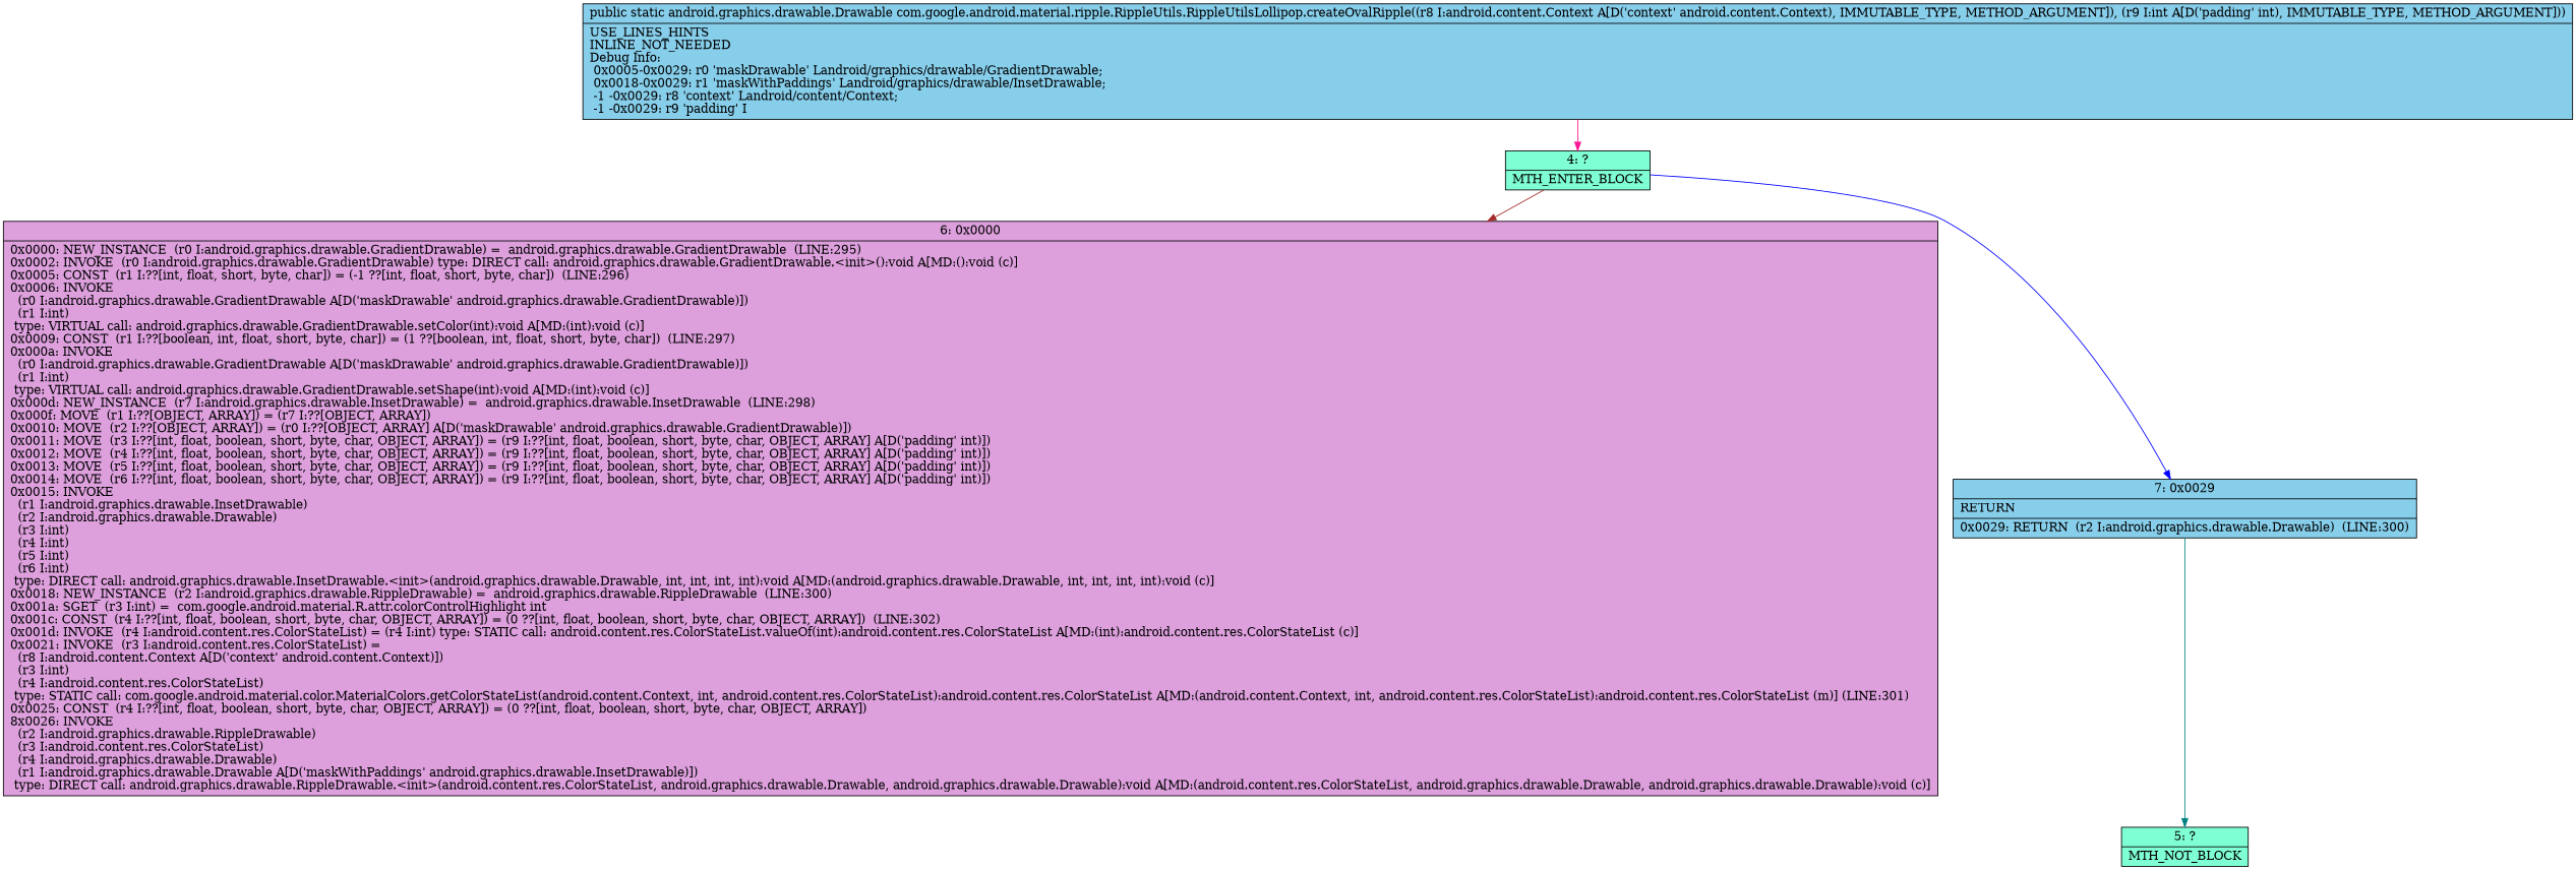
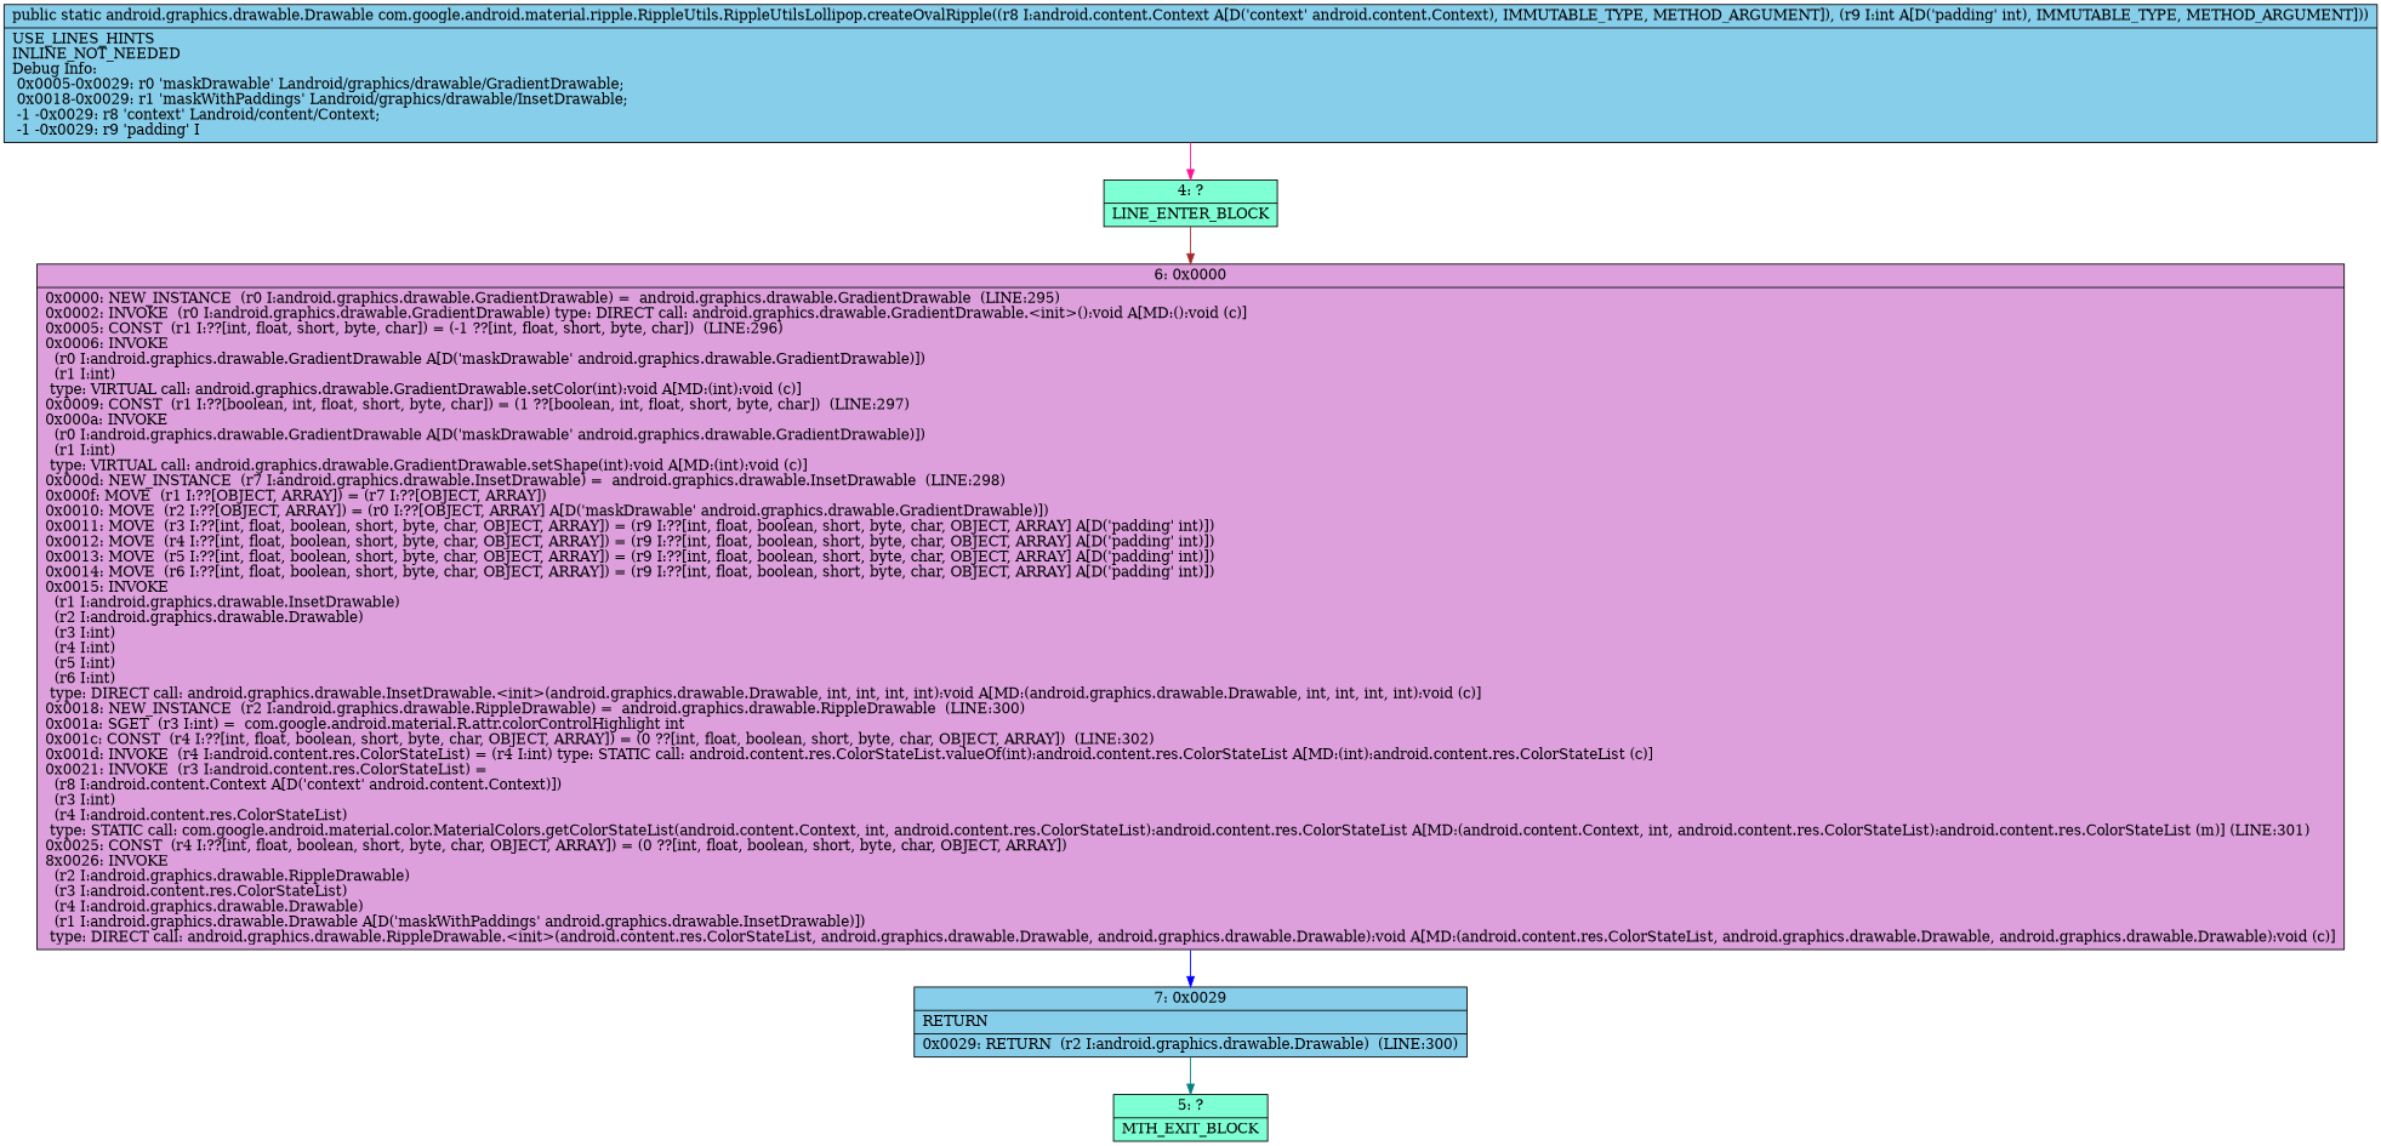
  digraph {
    node [fillcolor=aquamarine shape=record style=filled]
-   n1 [label="{4\:\ ?|MTH_ENTER_BLOCK\l}"]
+   n1 [label="{4\:\ ?|LINE_ENTER_BLOCK\l}"]
    n2 [fillcolor=plum label="{6\:\ 0x0000|0x0000: NEW_INSTANCE  (r0 I:android.graphics.drawable.GradientDrawable) =  android.graphics.drawable.GradientDrawable  (LINE:295)\l0x0002: INVOKE  (r0 I:android.graphics.drawable.GradientDrawable) type: DIRECT call: android.graphics.drawable.GradientDrawable.\<init\>():void A[MD:():void (c)]\l0x0005: CONST  (r1 I:??[int, float, short, byte, char]) = (\-1 ??[int, float, short, byte, char])  (LINE:296)\l0x0006: INVOKE  \l  (r0 I:android.graphics.drawable.GradientDrawable A[D('maskDrawable' android.graphics.drawable.GradientDrawable)])\l  (r1 I:int)\l type: VIRTUAL call: android.graphics.drawable.GradientDrawable.setColor(int):void A[MD:(int):void (c)]\l0x0009: CONST  (r1 I:??[boolean, int, float, short, byte, char]) = (1 ??[boolean, int, float, short, byte, char])  (LINE:297)\l0x000a: INVOKE  \l  (r0 I:android.graphics.drawable.GradientDrawable A[D('maskDrawable' android.graphics.drawable.GradientDrawable)])\l  (r1 I:int)\l type: VIRTUAL call: android.graphics.drawable.GradientDrawable.setShape(int):void A[MD:(int):void (c)]\l0x000d: NEW_INSTANCE  (r7 I:android.graphics.drawable.InsetDrawable) =  android.graphics.drawable.InsetDrawable  (LINE:298)\l0x000f: MOVE  (r1 I:??[OBJECT, ARRAY]) = (r7 I:??[OBJECT, ARRAY]) \l0x0010: MOVE  (r2 I:??[OBJECT, ARRAY]) = (r0 I:??[OBJECT, ARRAY] A[D('maskDrawable' android.graphics.drawable.GradientDrawable)]) \l0x0011: MOVE  (r3 I:??[int, float, boolean, short, byte, char, OBJECT, ARRAY]) = (r9 I:??[int, float, boolean, short, byte, char, OBJECT, ARRAY] A[D('padding' int)]) \l0x0012: MOVE  (r4 I:??[int, float, boolean, short, byte, char, OBJECT, ARRAY]) = (r9 I:??[int, float, boolean, short, byte, char, OBJECT, ARRAY] A[D('padding' int)]) \l0x0013: MOVE  (r5 I:??[int, float, boolean, short, byte, char, OBJECT, ARRAY]) = (r9 I:??[int, float, boolean, short, byte, char, OBJECT, ARRAY] A[D('padding' int)]) \l0x0014: MOVE  (r6 I:??[int, float, boolean, short, byte, char, OBJECT, ARRAY]) = (r9 I:??[int, float, boolean, short, byte, char, OBJECT, ARRAY] A[D('padding' int)]) \l0x0015: INVOKE  \l  (r1 I:android.graphics.drawable.InsetDrawable)\l  (r2 I:android.graphics.drawable.Drawable)\l  (r3 I:int)\l  (r4 I:int)\l  (r5 I:int)\l  (r6 I:int)\l type: DIRECT call: android.graphics.drawable.InsetDrawable.\<init\>(android.graphics.drawable.Drawable, int, int, int, int):void A[MD:(android.graphics.drawable.Drawable, int, int, int, int):void (c)]\l0x0018: NEW_INSTANCE  (r2 I:android.graphics.drawable.RippleDrawable) =  android.graphics.drawable.RippleDrawable  (LINE:300)\l0x001a: SGET  (r3 I:int) =  com.google.android.material.R.attr.colorControlHighlight int \l0x001c: CONST  (r4 I:??[int, float, boolean, short, byte, char, OBJECT, ARRAY]) = (0 ??[int, float, boolean, short, byte, char, OBJECT, ARRAY])  (LINE:302)\l0x001d: INVOKE  (r4 I:android.content.res.ColorStateList) = (r4 I:int) type: STATIC call: android.content.res.ColorStateList.valueOf(int):android.content.res.ColorStateList A[MD:(int):android.content.res.ColorStateList (c)]\l0x0021: INVOKE  (r3 I:android.content.res.ColorStateList) = \l  (r8 I:android.content.Context A[D('context' android.content.Context)])\l  (r3 I:int)\l  (r4 I:android.content.res.ColorStateList)\l type: STATIC call: com.google.android.material.color.MaterialColors.getColorStateList(android.content.Context, int, android.content.res.ColorStateList):android.content.res.ColorStateList A[MD:(android.content.Context, int, android.content.res.ColorStateList):android.content.res.ColorStateList (m)] (LINE:301)\l0x0025: CONST  (r4 I:??[int, float, boolean, short, byte, char, OBJECT, ARRAY]) = (0 ??[int, float, boolean, short, byte, char, OBJECT, ARRAY]) \l8x0026: INVOKE  \l  (r2 I:android.graphics.drawable.RippleDrawable)\l  (r3 I:android.content.res.ColorStateList)\l  (r4 I:android.graphics.drawable.Drawable)\l  (r1 I:android.graphics.drawable.Drawable A[D('maskWithPaddings' android.graphics.drawable.InsetDrawable)])\l type: DIRECT call: android.graphics.drawable.RippleDrawable.\<init\>(android.content.res.ColorStateList, android.graphics.drawable.Drawable, android.graphics.drawable.Drawable):void A[MD:(android.content.res.ColorStateList, android.graphics.drawable.Drawable, android.graphics.drawable.Drawable):void (c)]\l}"]
    n3 [fillcolor=skyblue label="{7\:\ 0x0029|RETURN\l|0x0029: RETURN  (r2 I:android.graphics.drawable.Drawable)  (LINE:300)\l}"]
-   n4 [label="{5\:\ ?|MTH_NOT_BLOCK\l}"]
+   n4 [label="{5\:\ ?|MTH_EXIT_BLOCK\l}"]
    n5 [fillcolor=skyblue label="{public static android.graphics.drawable.Drawable com.google.android.material.ripple.RippleUtils.RippleUtilsLollipop.createOvalRipple((r8 I:android.content.Context A[D('context' android.content.Context), IMMUTABLE_TYPE, METHOD_ARGUMENT]), (r9 I:int A[D('padding' int), IMMUTABLE_TYPE, METHOD_ARGUMENT]))  | USE_LINES_HINTS\lINLINE_NOT_NEEDED\lDebug Info:\l  0x0005\-0x0029: r0 'maskDrawable' Landroid\/graphics\/drawable\/GradientDrawable;\l  0x0018\-0x0029: r1 'maskWithPaddings' Landroid\/graphics\/drawable\/InsetDrawable;\l  \-1 \-0x0029: r8 'context' Landroid\/content\/Context;\l  \-1 \-0x0029: r9 'padding' I\l}"]
    n1 -> n2 [color=brown]
-   n1 -> n3 [color=blue]
+   n2 -> n3 [color=blue]
    n3 -> n4 [color=teal]
    n5 -> n1 [color=deeppink]
  }
